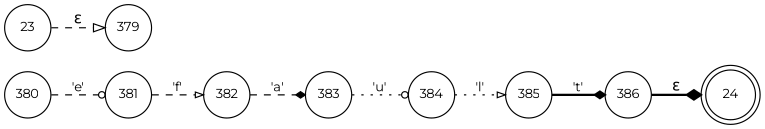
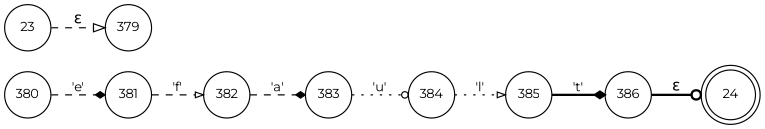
  digraph {
    fontname=Montserrat
    rankdir=LR
    node [fixedsize=true fontname=Montserrat fontsize=11 shape=circle peripheries=1]
    edge [arrowhead=onormal arrowsize=.7 fontname=Montserrat fontsize=11 style=dashed]
    n1 [label=24 shape=doublecircle width=.6 peripheries=""]
    n2 [label=384 width=.55]
    n3 [label=385 width=.55]
    n4 [label=386 width=.55]
    n5 [label=23 width=.55]
    n6 [label=379 width=.55]
    n7 [label=380 width=.55]
    n8 [label=381 width=.55]
    n9 [label=382 width=.55]
    n10 [label=383 width=.55]
    n2 -> n3 [label="'l'" style=dotted]
    n3 -> n4 [arrowhead=diamond label="'t'" style=bold]
-   n4 -> n1 [arrowhead=diamond label="&epsilon;" style=bold arrowsize="" fontsize=""]
+   n4 -> n1 [arrowhead=odot label="&epsilon;" style=bold arrowsize="" fontsize=""]
    n5 -> n6 [label="&epsilon;" arrowsize="" fontsize=""]
-   n7 -> n8 [arrowhead=odot label="'e'"]
+   n7 -> n8 [arrowhead=diamond label="'e'"]
    n8 -> n9 [label="'f'"]
    n9 -> n10 [arrowhead=diamond label="'a'"]
    n10 -> n2 [arrowhead=odot label="'u'" style=dotted]
  }
